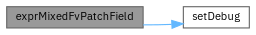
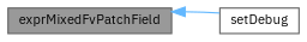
  digraph {
    rankdir=LR
    fontname="IBM Plex Sans"
    node [fontname="IBM Plex Sans" fontsize=10 shape=box style=filled]
    n1 [color=gray40 fillcolor=grey60 fontcolor=black height=0.2 label=exprMixedFvPatchField width=0.4]
    n2 [color=grey40 fillcolor=white height=0.2 label=setDebug width=0.4]
-   n1 -> n2 [color=steelblue1 fontname="IBM Plex Sans" fontsize=10 labelfontname=Helvetica labelfontsize=10 style=solid]
+   n2 -> n1 [color=steelblue1 fontname="IBM Plex Sans" fontsize=10 labelfontname=Helvetica labelfontsize=10 style=solid]
  }
